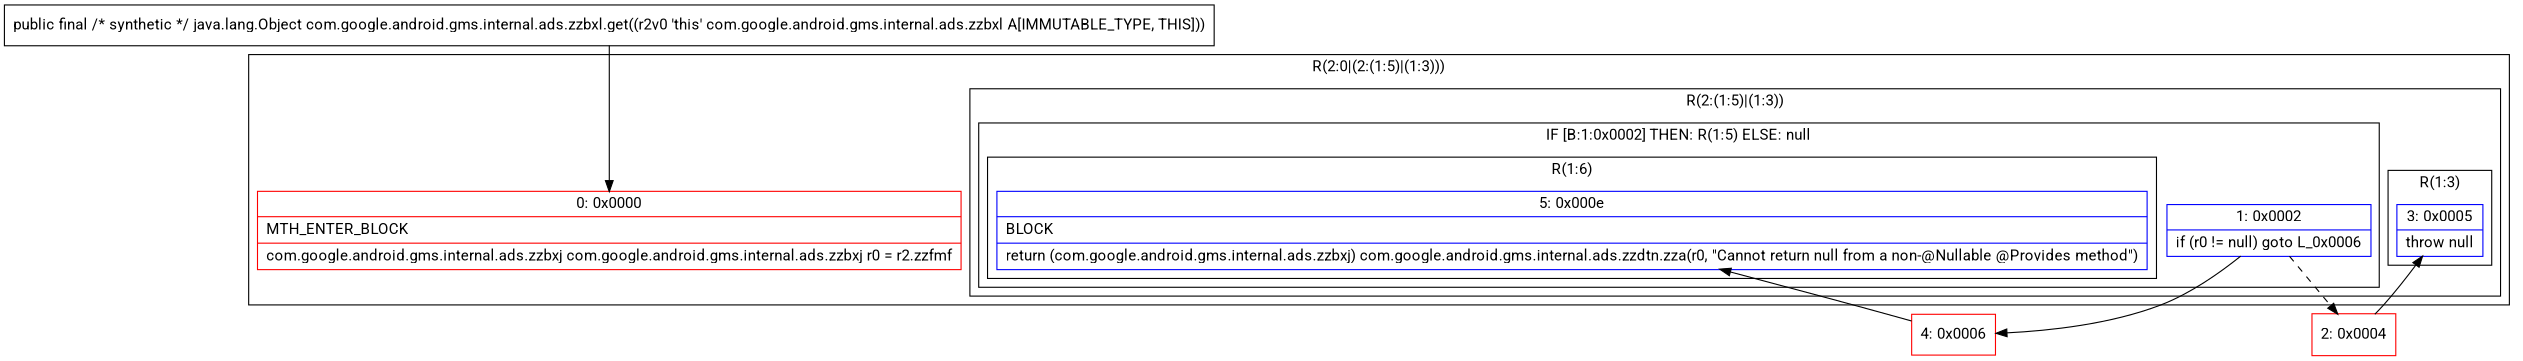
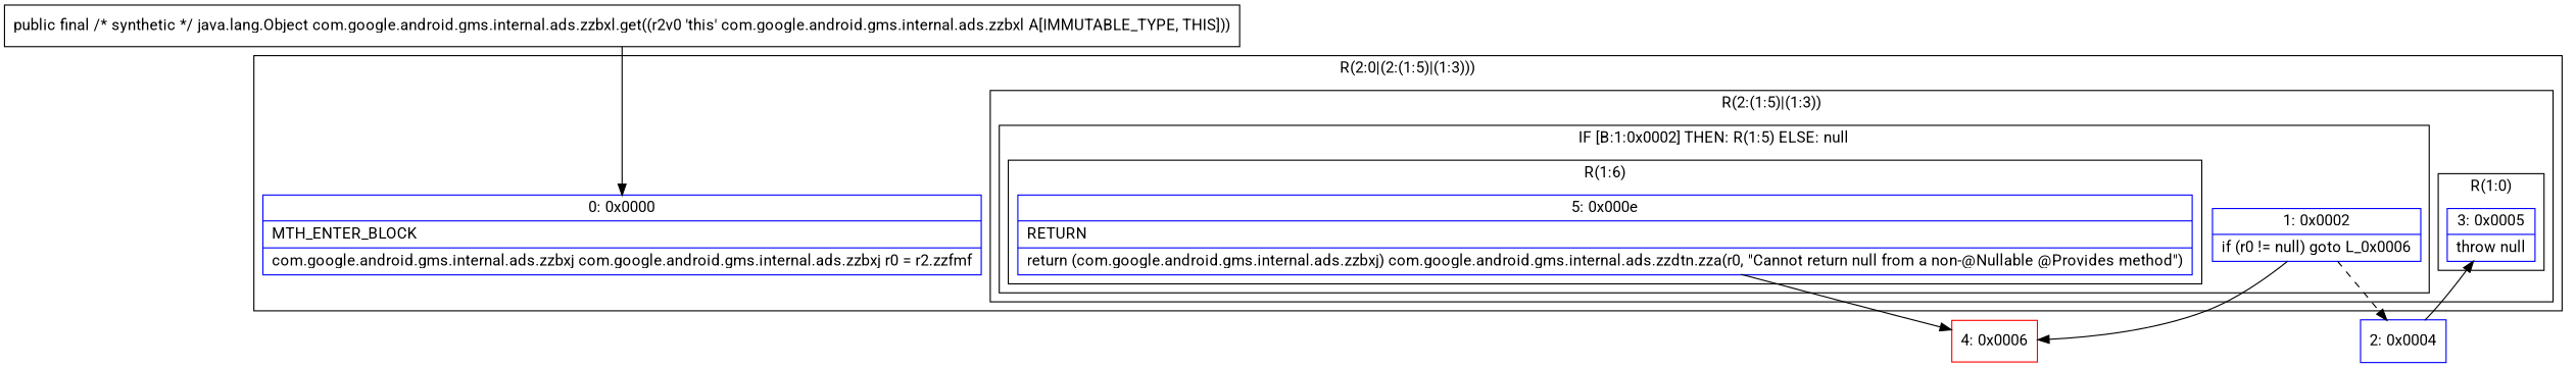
  digraph {
    fontname=Roboto
    node [color=blue fontname=Roboto shape=record]
    edge [fontname=Roboto]
-   n1 [label="{5\:\ 0x000e|BLOCK\l|return (com.google.android.gms.internal.ads.zzbxj) com.google.android.gms.internal.ads.zzdtn.zza(r0, \"Cannot return null from a non\-@Nullable @Provides method\")\l}"]
+   n1 [label="{5\:\ 0x000e|RETURN\l|return (com.google.android.gms.internal.ads.zzbxj) com.google.android.gms.internal.ads.zzdtn.zza(r0, \"Cannot return null from a non\-@Nullable @Provides method\")\l}"]
    n2 [label="{1\:\ 0x0002|if (r0 != null) goto L_0x0006\l}"]
    n3 [label="{3\:\ 0x0005|throw null\l}"]
-   n4 [color=red label="{0\:\ 0x0000|MTH_ENTER_BLOCK\l|com.google.android.gms.internal.ads.zzbxj com.google.android.gms.internal.ads.zzbxj r0 = r2.zzfmf\l}"]
-   n5 [color=red label="{2\:\ 0x0004}"]
+   n4 [label="{0\:\ 0x0000|MTH_ENTER_BLOCK\l|com.google.android.gms.internal.ads.zzbxj com.google.android.gms.internal.ads.zzbxj r0 = r2.zzfmf\l}"]
+   n5 [label="{2\:\ 0x0004}"]
    n6 [color=red label="{4\:\ 0x0006}"]
    n7 [label="{public final \/* synthetic *\/ java.lang.Object com.google.android.gms.internal.ads.zzbxl.get((r2v0 'this' com.google.android.gms.internal.ads.zzbxl A[IMMUTABLE_TYPE, THIS])) }" color=""]
    subgraph cluster_1 {
      label="R(2:0|(2:(1:5)|(1:3)))"
      n4
      subgraph cluster_2 {
        label="R(2:(1:5)|(1:3))"
        subgraph cluster_3 {
          label="IF [B:1:0x0002] THEN: R(1:5) ELSE: null"
          n2
          subgraph cluster_4 {
            label="R(1:6)"
            n1
          }
        }
        subgraph cluster_5 {
-         label="R(1:3)"
+         label="R(1:0)"
          n3
        }
      }
    }
    n2 -> n5 [style=dashed]
    n2 -> n6
    n5 -> n3
-   n6 -> n1
+   n1 -> n6
    n7 -> n4
  }
